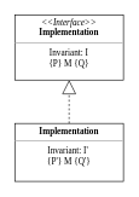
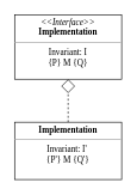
  <mxCell id="0" />
  <mxCell id="1" parent="0" />
  <mxCell id="2" value="&lt;p style=&quot;margin: 0px ; margin-top: 4px ; text-align: center&quot;&gt;&lt;i&gt;&amp;lt;&amp;lt;Interface&amp;gt;&amp;gt;&lt;/i&gt;&lt;br&gt;&lt;b&gt;Implementation&lt;/b&gt;&lt;br&gt;&lt;/p&gt;&lt;hr size=&quot;1&quot;&gt;&lt;p style=&quot;margin: 0px ; margin-left: 4px&quot;&gt;&lt;/p&gt;&lt;span&gt;&lt;div style=&quot;text-align: center&quot;&gt;Invariant: I&lt;/div&gt;&lt;/span&gt;&lt;span&gt;&lt;div style=&quot;text-align: center&quot;&gt;{P} M {Q}&lt;/div&gt;&lt;/span&gt;" style="verticalAlign=top;align=left;overflow=fill;fontSize=12;fontFamily=Times New Roman;html=1;" vertex="1" parent="1"><mxGeometry x="20" y="20" width="150" height="90" as="geometry" /></mxCell>
- <mxCell id="3" style="edgeStyle=orthogonalEdgeStyle;rounded=0;orthogonalLoop=1;jettySize=auto;html=1;entryX=0.5;entryY=1;entryDx=0;entryDy=0;endArrow=block;endFill=0;endSize=17;dashed=1;fontFamily=Times New Roman;" edge="1" parent="1" source="4" target="2"><mxGeometry relative="1" as="geometry" /></mxCell>
+ <mxCell id="3" style="edgeStyle=orthogonalEdgeStyle;rounded=0;orthogonalLoop=1;jettySize=auto;html=1;entryX=0.5;entryY=1;entryDx=0;entryDy=0;endArrow=diamond;endFill=0;endSize=17;dashed=1;fontFamily=Times New Roman;" edge="1" parent="1" source="4" target="2"><mxGeometry relative="1" as="geometry" /></mxCell>
  <mxCell id="4" value="&lt;p style=&quot;margin: 0px ; margin-top: 4px ; text-align: center&quot;&gt;&lt;b&gt;Implementation&lt;/b&gt;&lt;br&gt;&lt;/p&gt;&lt;hr size=&quot;1&quot;&gt;&lt;p style=&quot;margin: 0px ; margin-left: 4px&quot;&gt;&lt;/p&gt;&lt;span&gt;&lt;div style=&quot;text-align: center&quot;&gt;Invariant: I'&amp;nbsp;&lt;/div&gt;&lt;div style=&quot;text-align: center&quot;&gt;{P'} M {Q'}&lt;/div&gt;&lt;/span&gt;" style="verticalAlign=top;align=left;overflow=fill;fontSize=12;fontFamily=Times New Roman;html=1;" vertex="1" parent="1"><mxGeometry x="20" y="170" width="150" height="80" as="geometry" /></mxCell>
